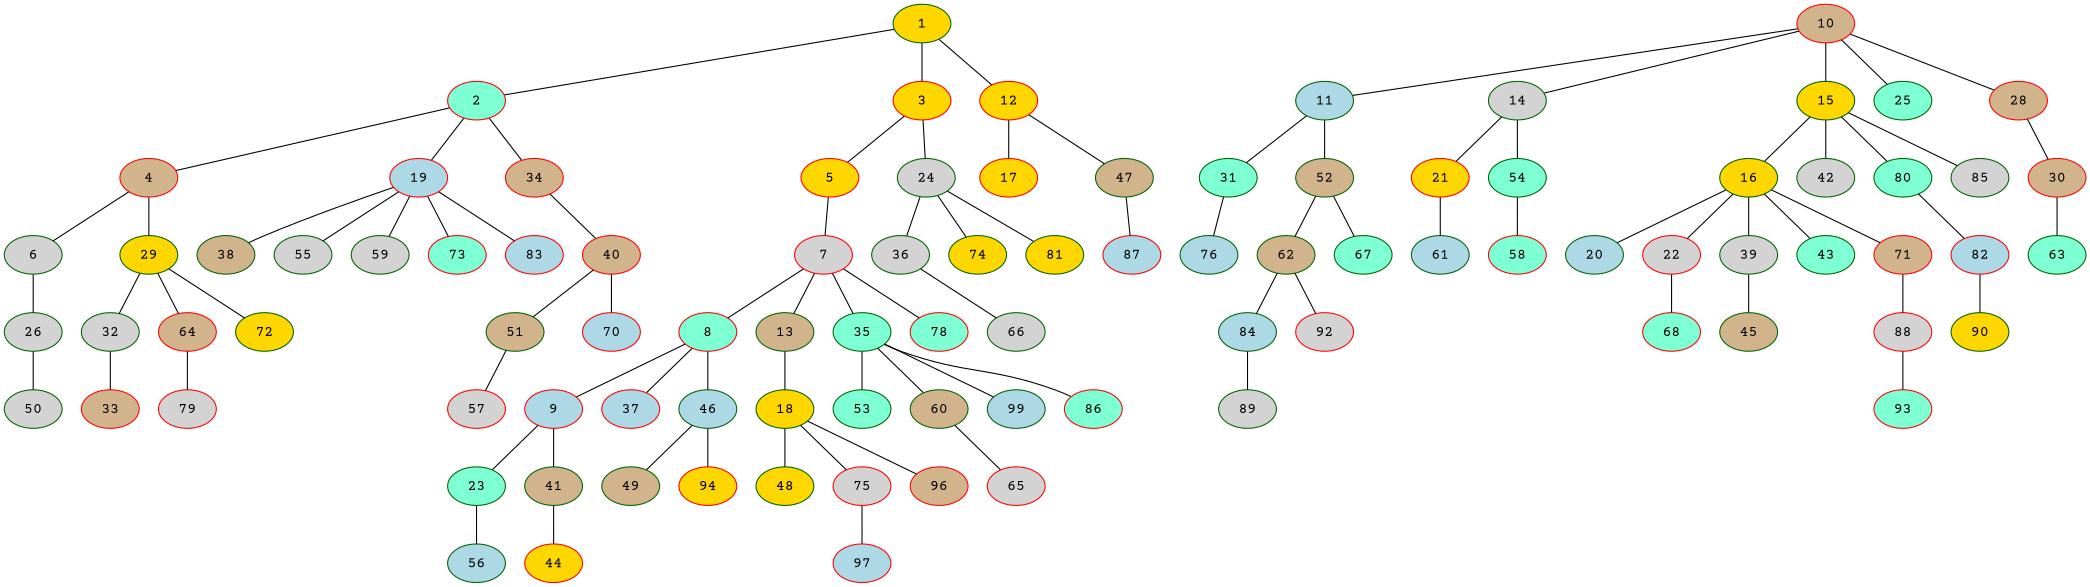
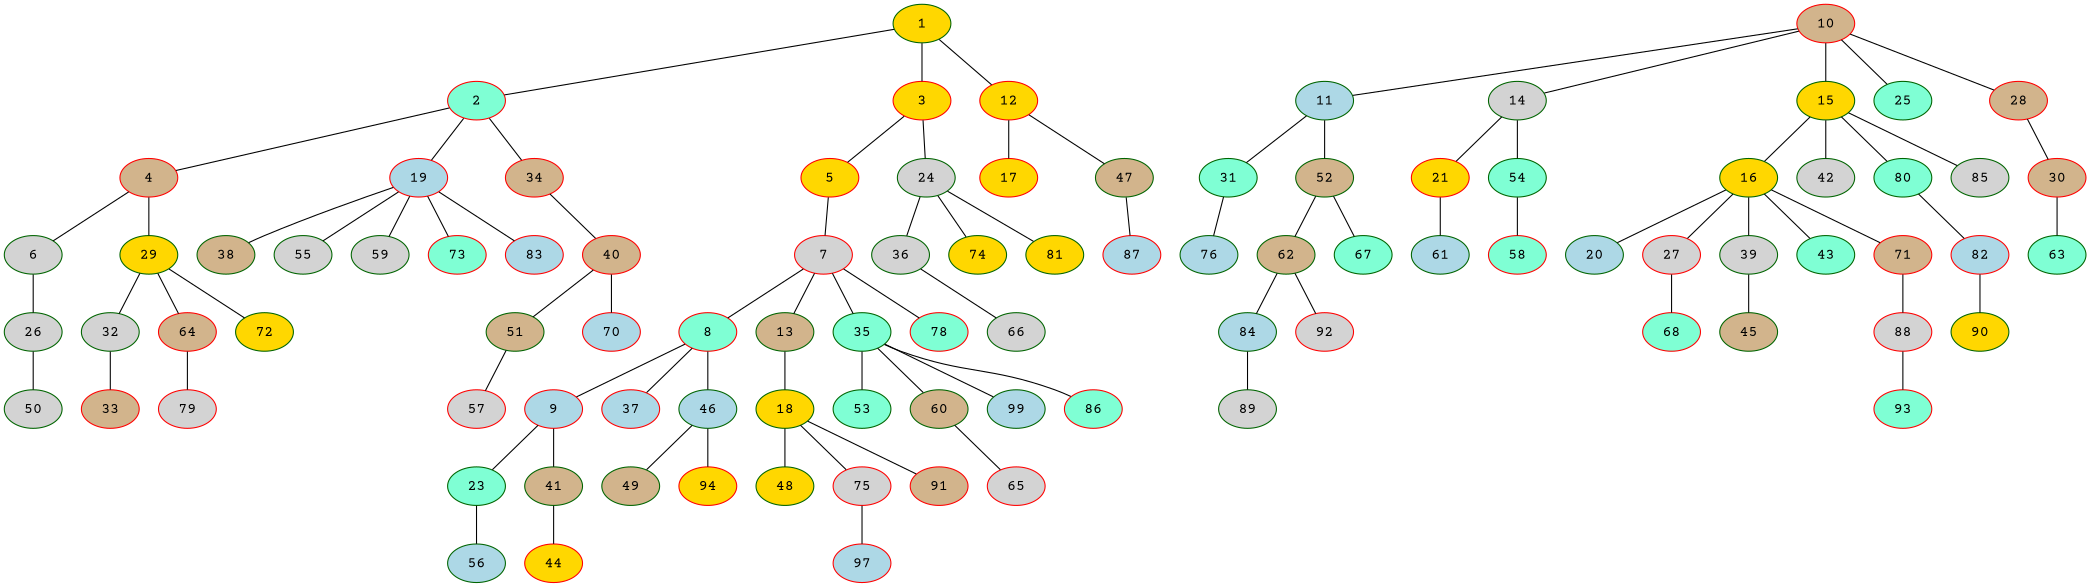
  graph {
    fontname="Courier Prime"
    node [color=darkgreen fillcolor=lightgrey fontname="Courier Prime" style=filled]
    edge [fontname="Courier Prime"]
    1 [fillcolor=gold]
    2 [color=red fillcolor=aquamarine]
    3 [color=red fillcolor=gold]
    12 [color=red fillcolor=gold]
    4 [color=red fillcolor=tan]
    19 [color=red fillcolor=lightblue]
    34 [color=red fillcolor=tan]
    5 [color=red fillcolor=gold]
    24
    17 [color=red fillcolor=gold]
    47 [fillcolor=tan]
    6
    29 [fillcolor=gold]
    38 [fillcolor=tan]
    55
    59
    73 [color=red fillcolor=aquamarine]
    83 [color=red fillcolor=lightblue]
    40 [color=red fillcolor=tan]
    7 [color=red]
    36
    74 [fillcolor=gold]
    81 [fillcolor=gold]
    26
    32
    64 [color=red fillcolor=tan]
    72 [fillcolor=gold]
    8 [color=red fillcolor=aquamarine]
    13 [fillcolor=tan]
    35 [fillcolor=aquamarine]
    78 [color=red fillcolor=aquamarine]
    10 [color=red fillcolor=tan]
    11 [fillcolor=lightblue]
    14
    15 [fillcolor=gold]
    25 [fillcolor=aquamarine]
    28 [color=red fillcolor=tan]
    50
    9 [color=red fillcolor=lightblue]
    37 [color=red fillcolor=lightblue]
    46 [fillcolor=lightblue]
    18 [fillcolor=gold]
    53 [fillcolor=aquamarine]
    60 [fillcolor=tan]
    n45 [fillcolor=lightblue label=99]
    86 [color=red fillcolor=aquamarine]
    23 [fillcolor=aquamarine]
    41 [fillcolor=tan]
    49 [fillcolor=tan]
    94 [color=red fillcolor=gold]
    56 [fillcolor=lightblue]
    44 [color=red fillcolor=gold]
    31 [fillcolor=aquamarine]
    52 [fillcolor=tan]
    21 [color=red fillcolor=gold]
    54 [fillcolor=aquamarine]
    16 [fillcolor=gold]
    42
    80 [fillcolor=aquamarine]
    85
    30 [color=red fillcolor=tan]
    76 [fillcolor=lightblue]
    62 [fillcolor=tan]
    67 [fillcolor=aquamarine]
    87 [color=red fillcolor=lightblue]
    48 [fillcolor=gold]
    75 [color=red]
-   91 [color=red fillcolor=tan label=96]
+   91 [color=red fillcolor=tan]
    61 [fillcolor=lightblue]
    58 [color=red fillcolor=aquamarine]
    20 [fillcolor=lightblue]
-   22 [color=red]
+   22 [color=red label=27]
    39
    43 [fillcolor=aquamarine]
    71 [color=red fillcolor=tan]
    82 [color=red fillcolor=lightblue]
    68 [color=red fillcolor=aquamarine]
    45 [fillcolor=tan]
    88 [color=red]
    n80 [color=red fillcolor=lightblue label=97]
    66
    63 [fillcolor=aquamarine]
    33 [color=red fillcolor=tan]
    79 [color=red]
    51 [fillcolor=tan]
    70 [color=red fillcolor=lightblue]
    65 [color=red]
    57 [color=red]
    84 [fillcolor=lightblue]
    92 [color=red]
    89
    93 [color=red fillcolor=aquamarine]
    90 [fillcolor=gold]
    1 -- 2
    1 -- 3
    1 -- 12
    2 -- 4
    2 -- 19
    2 -- 34
    3 -- 5
    3 -- 24
    12 -- 17
    12 -- 47
    4 -- 6
    4 -- 29
    19 -- 38
    19 -- 55
    19 -- 59
    19 -- 73
    19 -- 83
    34 -- 40
    5 -- 7
    24 -- 36
    24 -- 74
    24 -- 81
    47 -- 87
    6 -- 26
    29 -- 32
    29 -- 64
    29 -- 72
    40 -- 51
    40 -- 70
    7 -- 8
    7 -- 13
    7 -- 35
    7 -- 78
    36 -- 66
    26 -- 50
    32 -- 33
    64 -- 79
    8 -- 9
    8 -- 37
    8 -- 46
    13 -- 18
    35 -- 53
    35 -- 60
    35 -- n45
    35 -- 86
    10 -- 11
    10 -- 14
    10 -- 15
    10 -- 25
    10 -- 28
    11 -- 31
    11 -- 52
    14 -- 21
    14 -- 54
    15 -- 16
    15 -- 42
    15 -- 80
    15 -- 85
    28 -- 30
    9 -- 23
    9 -- 41
    46 -- 49
    46 -- 94
    18 -- 48
    18 -- 75
    18 -- 91
    60 -- 65
    23 -- 56
    41 -- 44
    31 -- 76
    52 -- 62
    52 -- 67
    21 -- 61
    54 -- 58
    16 -- 20
    16 -- 22
    16 -- 39
    16 -- 43
    16 -- 71
    80 -- 82
    30 -- 63
    62 -- 84
    62 -- 92
    75 -- n80
    22 -- 68
    39 -- 45
    71 -- 88
    82 -- 90
    88 -- 93
    51 -- 57
    84 -- 89
  }
